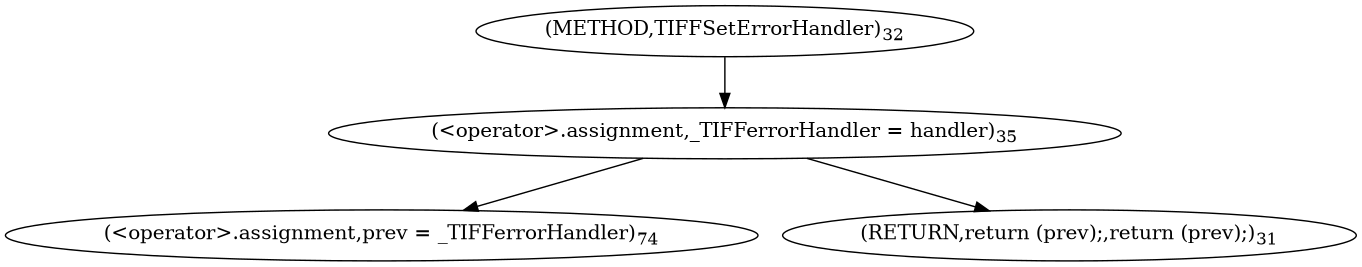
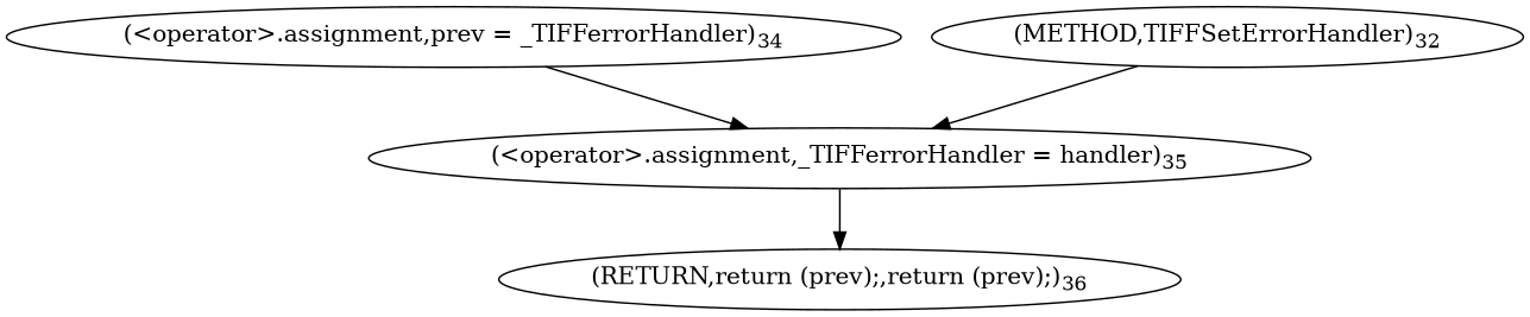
  digraph {
-   n1 [label=<(&lt;operator&gt;.assignment,prev = _TIFFerrorHandler)<SUB>74</SUB>>]
+   n1 [label=<(&lt;operator&gt;.assignment,prev = _TIFFerrorHandler)<SUB>34</SUB>>]
    n2 [label=<(&lt;operator&gt;.assignment,_TIFFerrorHandler = handler)<SUB>35</SUB>>]
-   n3 [label=<(RETURN,return (prev);,return (prev);)<SUB>31</SUB>>]
+   n3 [label=<(RETURN,return (prev);,return (prev);)<SUB>36</SUB>>]
    n4 [label=<(METHOD,TIFFSetErrorHandler)<SUB>32</SUB>>]
-   n2 -> n1
+   n1 -> n2
    n2 -> n3
    n4 -> n2
  }
